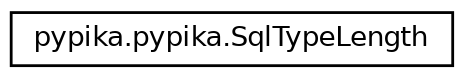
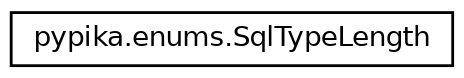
  digraph {
    rankdir=LR
-   n1 [color=black fillcolor=white fontname=Helvetica fontsize=10 height=0.2 label="pypika.pypika.SqlTypeLength" shape=record style=filled width=0.4]
+   n1 [color=black fillcolor=white fontname=Helvetica fontsize=10 height=0.2 label="pypika.enums.SqlTypeLength" shape=record style=filled width=0.4]
  }
